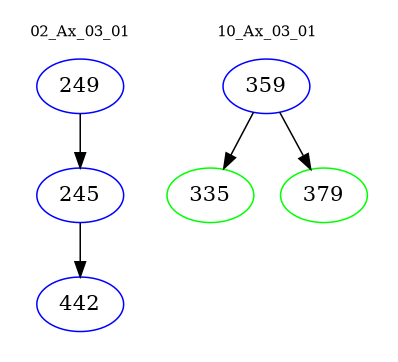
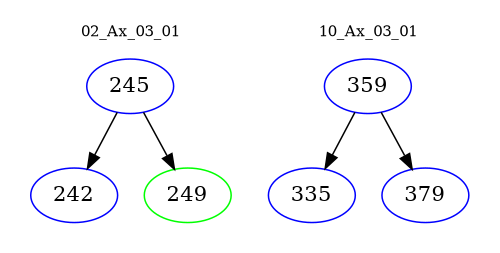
  digraph {
    node [color=blue]
    edge [color=black]
    n1 [label=245]
-   n2 [label=442]
-   n3 [label=249]
+   n2 [label=242]
+   n3 [color=green label=249]
    n4 [label=359]
-   n5 [color=green label=335]
-   n6 [color=green label=379]
+   n5 [label=335]
+   n6 [label=379]
    subgraph cluster_1 {
      color=white
      fontsize=10
      label="02_Ax_03_01"
      n1
      n2
      n3
    }
    subgraph cluster_2 {
      color=white
      fontsize=10
      label="10_Ax_03_01"
      n4
      n5
      n6
    }
    n1 -> n2
-   n3 -> n1
+   n1 -> n3
    n4 -> n5
    n4 -> n6
  }
